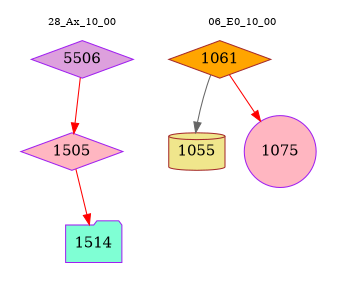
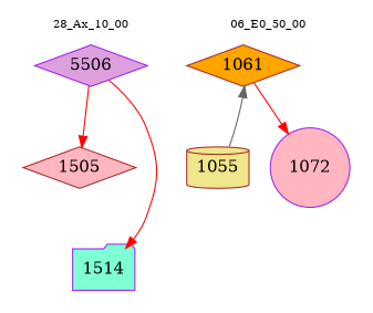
  digraph {
    node [color=purple fillcolor=lightpink shape=diamond style=filled]
    edge [color=red]
    n1 [fillcolor=plum label=5506]
-   n2 [label=1505]
+   n2 [color=brown label=1505]
    n3 [fillcolor=aquamarine label=1514 shape=folder]
    n4 [color=brown fillcolor=orange label=1061]
    n5 [color=brown fillcolor=khaki label=1055 shape=cylinder]
-   n6 [label=1075 shape=circle]
+   n6 [label=1072 shape=circle]
    subgraph cluster_1 {
      color=white
      fontsize=10
      label="28_Ax_10_00"
      n1
      n2
      n3
    }
    subgraph cluster_2 {
      color=white
      fontsize=10
-     label="06_E0_10_00"
+     label="06_E0_50_00"
      n4
      n5
      n6
    }
    n1 -> n2
-   n2 -> n3
-   n4 -> n5 [color=gray40]
+   n1 -> n3
+   n5 -> n4 [color=gray40]
    n4 -> n6
  }
